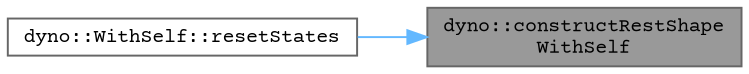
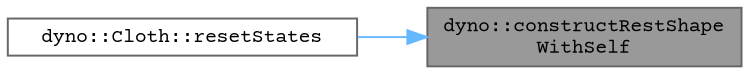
  digraph {
    rankdir=RL
    fontname="Courier Prime"
    node [fontname="Courier Prime" fontsize=10 shape=box style=filled]
    n1 [color=gray40 fillcolor=grey60 fontcolor=black height=0.2 label="dyno::constructRestShape\lWithSelf" width=0.4]
-   n2 [color=grey40 fillcolor=white height=0.2 label="dyno::WithSelf::resetStates" width=0.4]
+   n2 [color=grey40 fillcolor=white height=0.2 label="dyno::Cloth::resetStates" width=0.4]
    n1 -> n2 [color=steelblue1 dir=back fontname="Courier Prime" fontsize=10 labelfontname=Helvetica labelfontsize=10 style=solid]
  }
